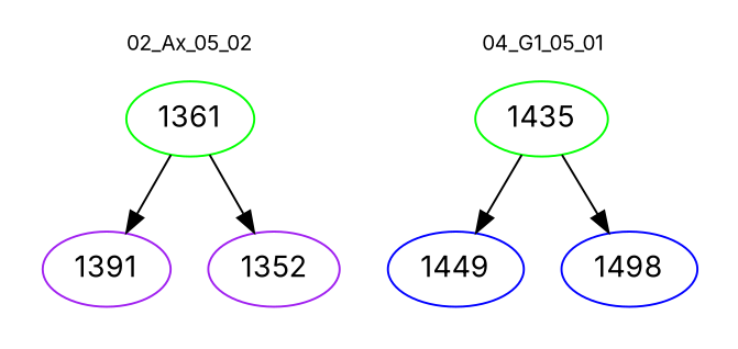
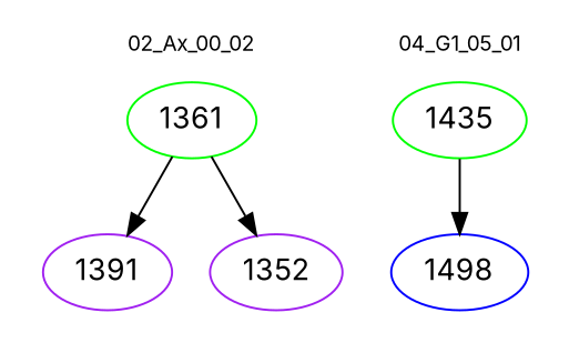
  digraph {
    fontname=Inter
    node [color=green fontname=Inter]
    edge [color=black fontname=Inter]
    n1 [label=1361]
    n2 [color=purple label=1391]
    n3 [color=purple label=1352]
    n4 [label=1435]
-   n5 [color=blue label=1449]
    n6 [color=blue label=1498]
    subgraph cluster_1 {
      color=white
      fontsize=10
-     label="02_Ax_05_02"
+     label="02_Ax_00_02"
      n1
      n2
      n3
    }
    subgraph cluster_2 {
      color=white
      fontsize=10
      label="04_G1_05_01"
      n4
-     n5
      n6
    }
    n1 -> n2
    n1 -> n3
-   n4 -> n5
    n4 -> n6
  }
